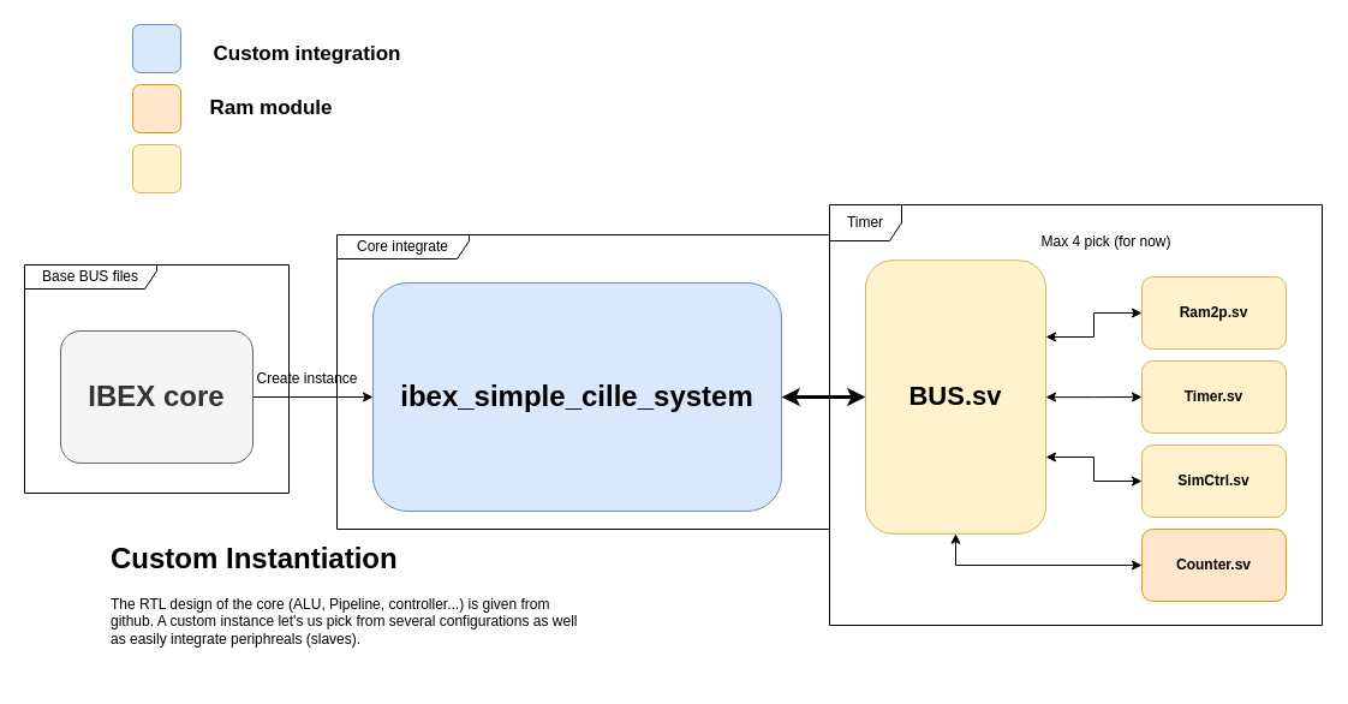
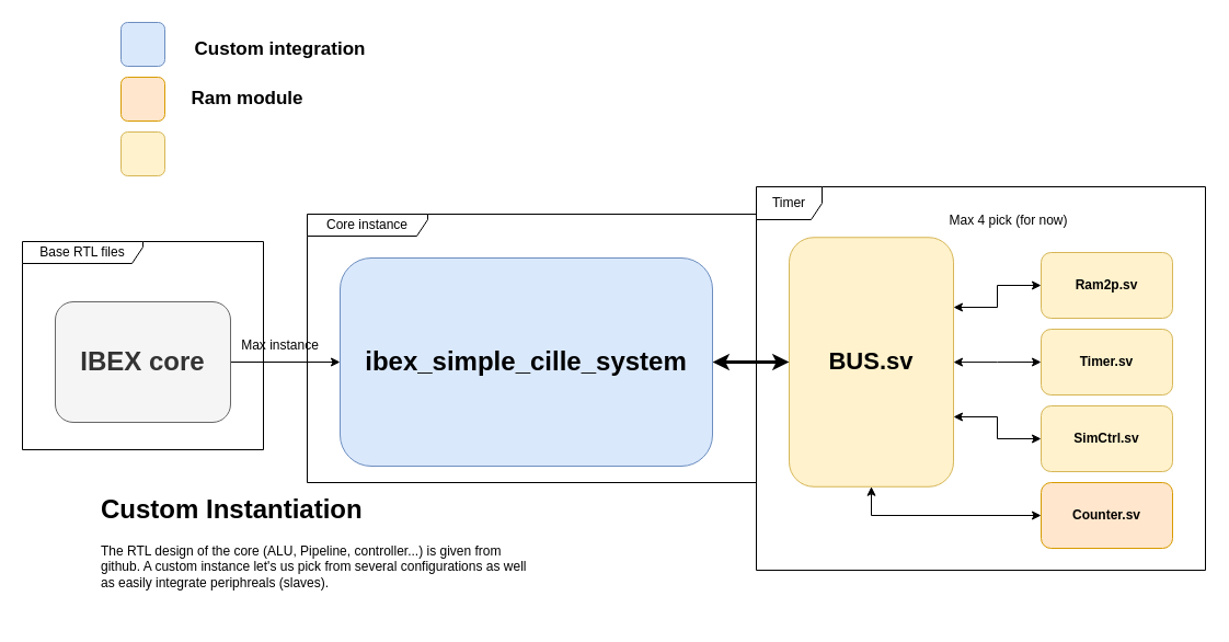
  <mxCell id="0" />
  <mxCell id="1" parent="0" />
  <mxCell id="2" value="&lt;b&gt;Counter.sv&lt;/b&gt;" style="rounded=1;whiteSpace=wrap;html=1;fillColor=#ffe6cc;strokeColor=#d79b00;" parent="1" vertex="1"><mxGeometry x="950" y="440" width="120" height="60" as="geometry" /></mxCell>
  <mxCell id="3" value="&lt;b&gt;Ram2p.sv&lt;/b&gt;" style="rounded=1;whiteSpace=wrap;html=1;fillColor=#fff2cc;strokeColor=#d6b656;" parent="1" vertex="1"><mxGeometry x="950" y="230" width="120" height="60" as="geometry" /></mxCell>
  <mxCell id="4" style="edgeStyle=orthogonalEdgeStyle;rounded=0;orthogonalLoop=1;jettySize=auto;html=1;startArrow=classic;startFill=1;" edge="1" parent="1" source="8" target="3"><mxGeometry relative="1" as="geometry"><Array as="points"><mxPoint x="910" y="280" /><mxPoint x="910" y="260" /></Array></mxGeometry></mxCell>
  <mxCell id="5" style="edgeStyle=orthogonalEdgeStyle;rounded=0;orthogonalLoop=1;jettySize=auto;html=1;entryX=0;entryY=0.5;entryDx=0;entryDy=0;startArrow=classic;startFill=1;" edge="1" parent="1" source="8" target="11"><mxGeometry relative="1" as="geometry" /></mxCell>
  <mxCell id="6" style="edgeStyle=orthogonalEdgeStyle;rounded=0;orthogonalLoop=1;jettySize=auto;html=1;entryX=0;entryY=0.5;entryDx=0;entryDy=0;startArrow=classic;startFill=1;" edge="1" parent="1" source="8" target="12"><mxGeometry relative="1" as="geometry"><Array as="points"><mxPoint x="910" y="380" /><mxPoint x="910" y="400" /></Array></mxGeometry></mxCell>
  <mxCell id="7" style="edgeStyle=orthogonalEdgeStyle;rounded=0;orthogonalLoop=1;jettySize=auto;html=1;exitX=0.5;exitY=1;exitDx=0;exitDy=0;startArrow=classic;startFill=1;" edge="1" parent="1" source="8" target="2"><mxGeometry relative="1" as="geometry"><Array as="points"><mxPoint x="795" y="470" /></Array></mxGeometry></mxCell>
  <mxCell id="8" value="&lt;font style=&quot;font-size: 22px;&quot;&gt;&lt;b&gt;BUS.sv&lt;/b&gt;&lt;/font&gt;" style="rounded=1;whiteSpace=wrap;html=1;fillColor=#fff2cc;strokeColor=#d6b656;" parent="1" vertex="1"><mxGeometry x="720" y="216.25" width="150" height="227.5" as="geometry" /></mxCell>
  <mxCell id="9" style="edgeStyle=orthogonalEdgeStyle;rounded=0;orthogonalLoop=1;jettySize=auto;html=1;entryX=0;entryY=0.5;entryDx=0;entryDy=0;strokeWidth=3;startArrow=classic;startFill=1;" parent="1" source="10" target="8" edge="1"><mxGeometry relative="1" as="geometry" /></mxCell>
  <mxCell id="10" value="&lt;span style=&quot;font-size: 24px;&quot;&gt;&lt;b&gt;ibex_simple_cille_system&lt;/b&gt;&lt;/span&gt;" style="rounded=1;whiteSpace=wrap;html=1;fillColor=#dae8fc;strokeColor=#6c8ebf;" parent="1" vertex="1"><mxGeometry x="310" y="235" width="340" height="190" as="geometry" /></mxCell>
  <mxCell id="11" value="&lt;b&gt;Timer.sv&lt;/b&gt;" style="rounded=1;whiteSpace=wrap;html=1;fillColor=#fff2cc;strokeColor=#d6b656;" parent="1" vertex="1"><mxGeometry x="950" y="300" width="120" height="60" as="geometry" /></mxCell>
  <mxCell id="12" value="&lt;b&gt;SimCtrl.sv&lt;/b&gt;" style="rounded=1;whiteSpace=wrap;html=1;fillColor=#fff2cc;strokeColor=#d6b656;" parent="1" vertex="1"><mxGeometry x="950" y="370" width="120" height="60" as="geometry" /></mxCell>
  <mxCell id="13" value="Timer" style="shape=umlFrame;whiteSpace=wrap;html=1;pointerEvents=0;" parent="1" vertex="1"><mxGeometry x="690" y="170" width="410" height="350" as="geometry" /></mxCell>
  <mxCell id="14" value="" style="rounded=1;whiteSpace=wrap;html=1;fillColor=#dae8fc;strokeColor=#6c8ebf;" vertex="1" parent="1"><mxGeometry x="110" y="20" width="40" height="40" as="geometry" /></mxCell>
  <mxCell id="15" value="" style="rounded=1;whiteSpace=wrap;html=1;fillColor=#ffe6cc;strokeColor=#d79b00;" vertex="1" parent="1"><mxGeometry x="110" y="70" width="40" height="40" as="geometry" /></mxCell>
  <mxCell id="16" value="&lt;b&gt;&lt;font style=&quot;font-size: 17px;&quot;&gt;Ram module&lt;/font&gt;&lt;/b&gt;" style="text;html=1;align=center;verticalAlign=middle;resizable=0;points=[];autosize=1;strokeColor=none;fillColor=none;" vertex="1" parent="1"><mxGeometry x="150" y="75" width="150" height="30" as="geometry" /></mxCell>
  <mxCell id="17" value="" style="rounded=1;whiteSpace=wrap;html=1;fillColor=#fff2cc;strokeColor=#d6b656;" vertex="1" parent="1"><mxGeometry x="110" y="120" width="40" height="40" as="geometry" /></mxCell>
  <mxCell id="18" value="&lt;b&gt;&lt;font style=&quot;font-size: 17px;&quot;&gt;Custom integration&lt;/font&gt;&lt;/b&gt;" style="text;html=1;align=center;verticalAlign=middle;resizable=0;points=[];autosize=1;strokeColor=none;fillColor=none;" vertex="1" parent="1"><mxGeometry x="165" y="30" width="180" height="30" as="geometry" /></mxCell>
  <mxCell id="19" value="Max 4 pick (for now)" style="text;html=1;align=center;verticalAlign=middle;resizable=0;points=[];autosize=1;strokeColor=none;fillColor=none;" vertex="1" parent="1"><mxGeometry x="850" y="186.25" width="140" height="30" as="geometry" /></mxCell>
  <mxCell id="20" style="edgeStyle=orthogonalEdgeStyle;rounded=0;orthogonalLoop=1;jettySize=auto;html=1;entryX=0;entryY=0.5;entryDx=0;entryDy=0;" edge="1" parent="1" source="21" target="10"><mxGeometry relative="1" as="geometry" /></mxCell>
  <mxCell id="21" value="&lt;span style=&quot;font-size: 24px;&quot;&gt;&lt;b&gt;IBEX core&lt;/b&gt;&lt;/span&gt;" style="rounded=1;whiteSpace=wrap;html=1;fillColor=#f5f5f5;fontColor=#333333;strokeColor=#666666;" vertex="1" parent="1"><mxGeometry x="50" y="275" width="160" height="110" as="geometry" /></mxCell>
  <mxCell id="22" value="&lt;h1 style=&quot;margin-top: 0px;&quot;&gt;Custom Instantiation&lt;/h1&gt;&lt;p&gt;The RTL design of the core (ALU, Pipeline, controller...) is given from github. A custom instance let's us pick from several configurations as well as easily integrate periphreals (slaves).&lt;/p&gt;" style="text;html=1;whiteSpace=wrap;overflow=hidden;rounded=0;" vertex="1" parent="1"><mxGeometry x="90" y="443.75" width="400" height="120" as="geometry" /></mxCell>
- <mxCell id="23" value="Create instance" style="text;html=1;align=center;verticalAlign=middle;resizable=0;points=[];autosize=1;strokeColor=none;fillColor=none;" vertex="1" parent="1"><mxGeometry x="200" y="300" width="110" height="30" as="geometry" /></mxCell>
- <mxCell id="24" value="Base BUS files" style="shape=umlFrame;whiteSpace=wrap;html=1;pointerEvents=0;width=110;height=20;" vertex="1" parent="1"><mxGeometry x="20" y="220" width="220" height="190" as="geometry" /></mxCell>
- <mxCell id="25" value="Core integrate" style="shape=umlFrame;whiteSpace=wrap;html=1;pointerEvents=0;width=110;height=20;" vertex="1" parent="1"><mxGeometry x="280" y="195" width="410" height="245" as="geometry" /></mxCell>
+ <mxCell id="23" value="Max instance" style="text;html=1;align=center;verticalAlign=middle;resizable=0;points=[];autosize=1;strokeColor=none;fillColor=none;" vertex="1" parent="1"><mxGeometry x="200" y="300" width="110" height="30" as="geometry" /></mxCell>
+ <mxCell id="24" value="Base RTL files" style="shape=umlFrame;whiteSpace=wrap;html=1;pointerEvents=0;width=110;height=20;" vertex="1" parent="1"><mxGeometry x="20" y="220" width="220" height="190" as="geometry" /></mxCell>
+ <mxCell id="25" value="Core instance" style="shape=umlFrame;whiteSpace=wrap;html=1;pointerEvents=0;width=110;height=20;" vertex="1" parent="1"><mxGeometry x="280" y="195" width="410" height="245" as="geometry" /></mxCell>
